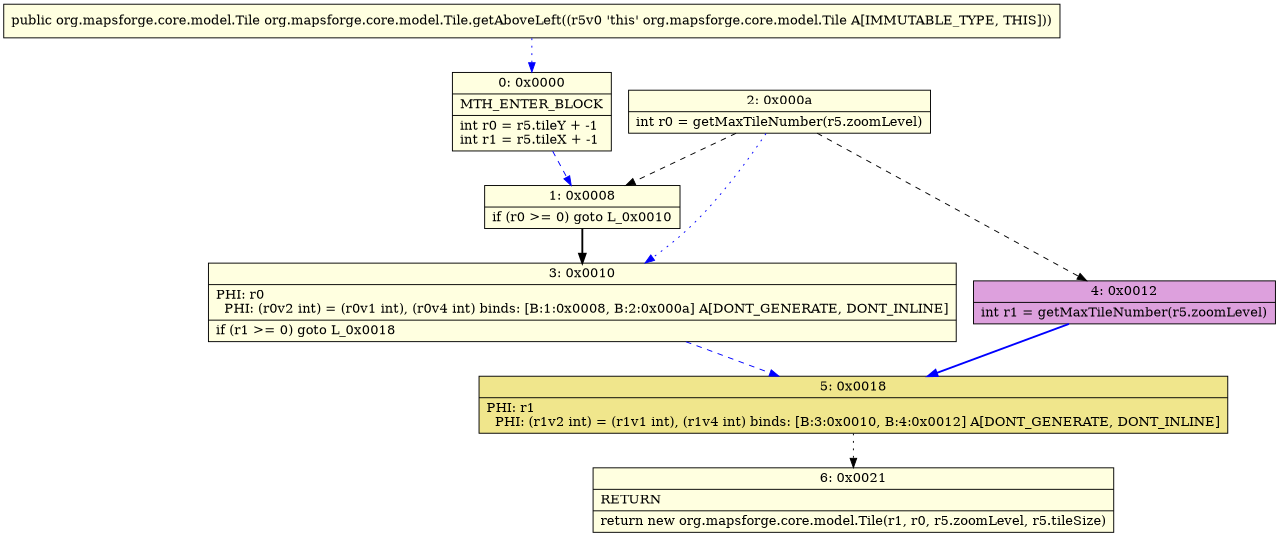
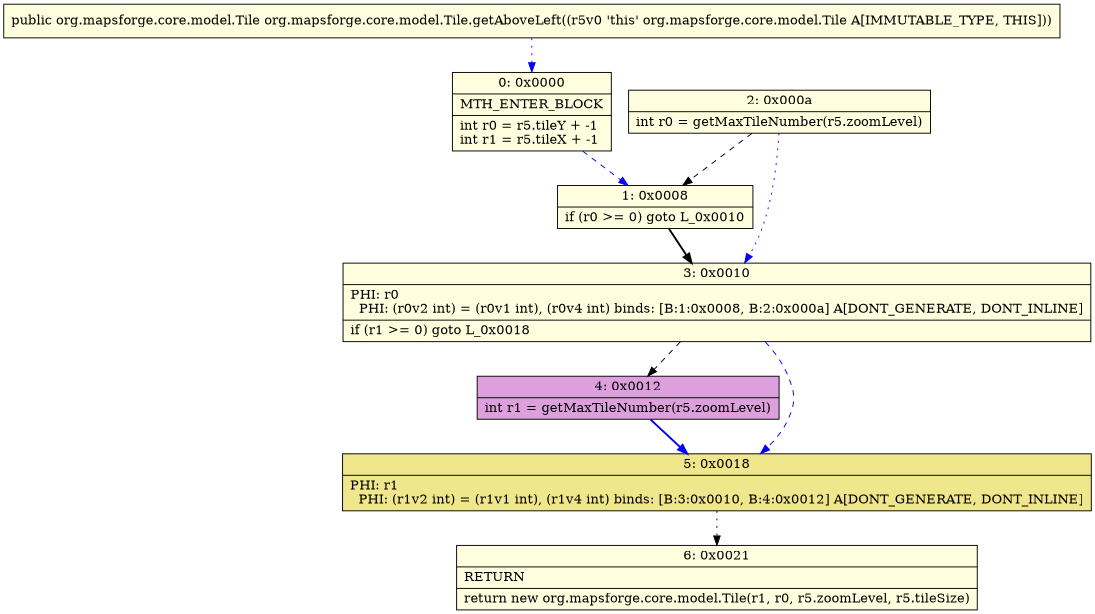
  digraph {
    node [fillcolor=lightyellow shape=record style=filled]
    edge [color=blue style=dashed]
    n1 [label="{0\:\ 0x0000|MTH_ENTER_BLOCK\l|int r0 = r5.tileY + \-1\lint r1 = r5.tileX + \-1\l}"]
    n2 [label="{1\:\ 0x0008|if (r0 \>= 0) goto L_0x0010\l}"]
    n3 [label="{3\:\ 0x0010|PHI: r0 \l  PHI: (r0v2 int) = (r0v1 int), (r0v4 int) binds: [B:1:0x0008, B:2:0x000a] A[DONT_GENERATE, DONT_INLINE]\l|if (r1 \>= 0) goto L_0x0018\l}"]
    n4 [label="{2\:\ 0x000a|int r0 = getMaxTileNumber(r5.zoomLevel)\l}"]
    n5 [fillcolor=plum label="{4\:\ 0x0012|int r1 = getMaxTileNumber(r5.zoomLevel)\l}"]
    n6 [fillcolor=khaki label="{5\:\ 0x0018|PHI: r1 \l  PHI: (r1v2 int) = (r1v1 int), (r1v4 int) binds: [B:3:0x0010, B:4:0x0012] A[DONT_GENERATE, DONT_INLINE]\l}"]
    n7 [label="{6\:\ 0x0021|RETURN\l|return new org.mapsforge.core.model.Tile(r1, r0, r5.zoomLevel, r5.tileSize)\l}"]
    n8 [label="{public org.mapsforge.core.model.Tile org.mapsforge.core.model.Tile.getAboveLeft((r5v0 'this' org.mapsforge.core.model.Tile A[IMMUTABLE_TYPE, THIS])) }"]
    n1 -> n2
    n2 -> n3 [color=black style=bold]
-   n4 -> n5 [color=black]
+   n3 -> n5 [color=black]
    n3 -> n6
    n4 -> n2 [color=black]
    n4 -> n3 [style=dotted]
    n5 -> n6 [style=bold]
    n6 -> n7 [color=black style=dotted]
    n8 -> n1 [style=dotted]
  }
